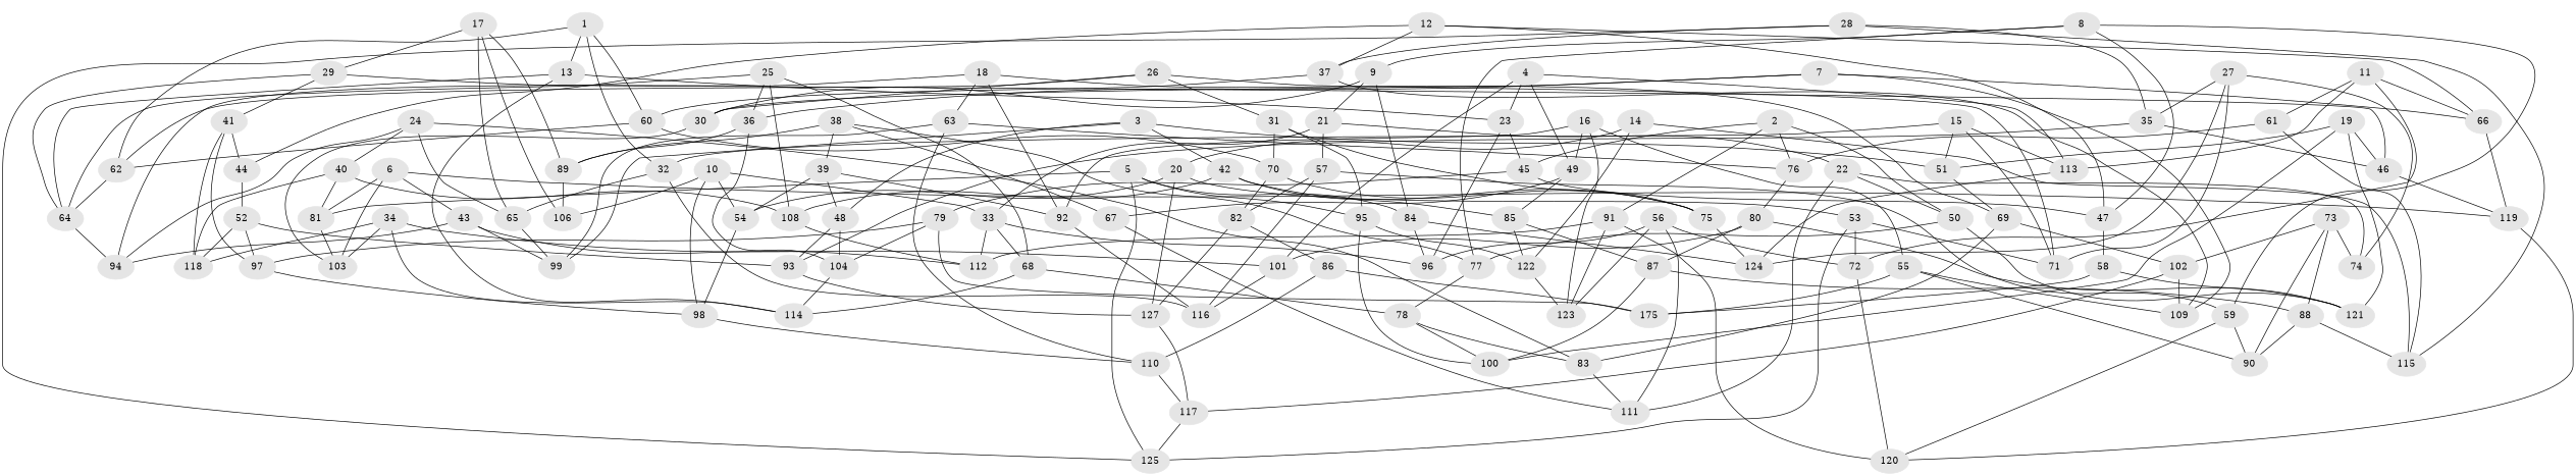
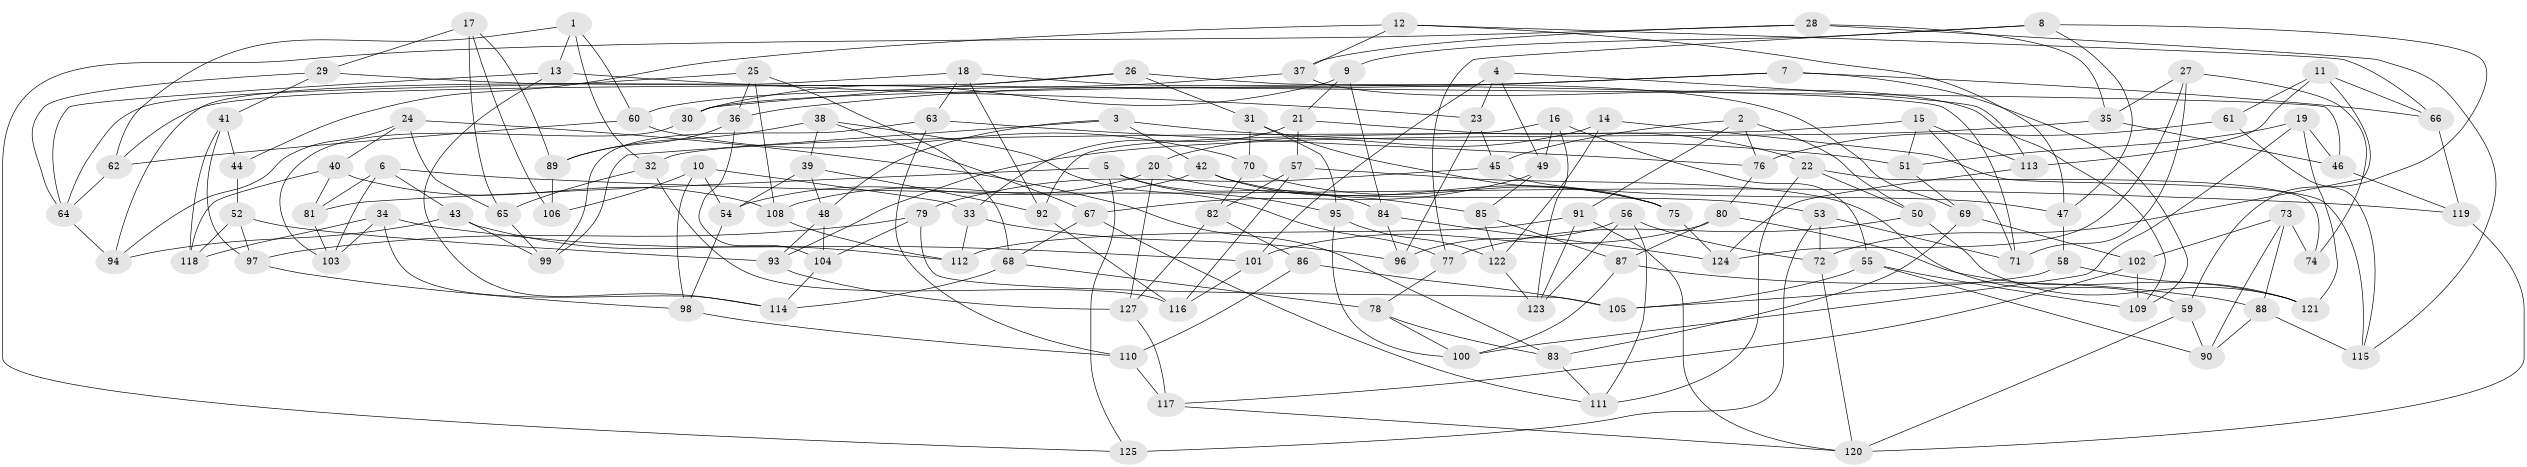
  graph {
    node [color=gray90 style=filled]
    1
    13
    32
    60
    62
    23
    114
    64
    65
    116
    70
    2
    45
    50
    76
    91
    47
    79
    77
    121
    80
    123
    112
    120
    3
    42
    48
    51
    99
    108
    75
    85
    93
    104
    69
    4
    49
    101
    113
    96
    67
    124
    5
    81
    84
    95
    125
    103
    122
    100
    6
    43
    119
    94
    7
    30
    36
    66
    109
    89
    8
    9
    59
    21
    58
    90
    78
    33
    22
    57
    10
    54
    98
    106
    110
    11
    61
    72
    115
    12
    37
    44
    52
    14
    20
    53
    n87 [label=127]
    15
    71
    16
    55
    92
-   105 [label=175]
+   105
    17
    29
    46
    41
    18
    63
    83
    102
    19
    117
    74
    111
    82
    24
    40
    118
    25
    68
    26
    31
    27
    35
    28
    97
    34
    38
    39
    87
    56
    86
    73
    88
    1 -- 13
    1 -- 32
    1 -- 60
    1 -- 62
    13 -- 23
    13 -- 114
    13 -- 64
    32 -- 65
    32 -- 116
    60 -- 62
    60 -- 70
    62 -- 64
    23 -- 45
    23 -- 96
    64 -- 94
    65 -- 99
    70 -- 75
    70 -- 82
    2 -- 45
    2 -- 50
    2 -- 76
    2 -- 91
    45 -- 47
    45 -- 79
    50 -- 77
    50 -- 121
    76 -- 80
    91 -- 123
    91 -- 112
    91 -- 120
    47 -- 58
    79 -- 104
    79 -- 105
    79 -- 97
    77 -- 78
    80 -- 121
    80 -- 101
    80 -- 87
    3 -- 42
    3 -- 48
    3 -- 51
    3 -- 99
    42 -- 108
    42 -- 75
    42 -- 85
    48 -- 93
    48 -- 104
    51 -- 69
    108 -- 112
    75 -- 124
    85 -- 122
    85 -- 87
    93 -- n87
    104 -- 114
    69 -- 83
    69 -- 102
    4 -- 23
    4 -- 49
    4 -- 101
    4 -- 113
    49 -- 85
    49 -- 67
    101 -- 116
    113 -- 124
    67 -- 111
-   33 -- 68
+   67 -- 68
    5 -- 81
    5 -- 84
    5 -- 95
    5 -- 125
    81 -- 103
    84 -- 96
    84 -- 124
    95 -- 122
    95 -- 100
    122 -- 123
    6 -- 81
    6 -- 103
    6 -- 43
    6 -- 119
    43 -- 112
    43 -- 99
    43 -- 94
    119 -- 120
    7 -- 30
    7 -- 36
    7 -- 66
    7 -- 109
    30 -- 103
    36 -- 104
    36 -- 89
    66 -- 119
    89 -- 106
    8 -- 47
    8 -- 77
    8 -- 9
    8 -- 59
    9 -- 84
    9 -- 30
    9 -- 21
    59 -- 120
    59 -- 90
    21 -- 33
    21 -- 22
    21 -- 57
    58 -- 121
    58 -- 105
    78 -- 100
    78 -- 83
    33 -- 112
    33 -- 96
    22 -- 50
    22 -- 74
    22 -- 111
    57 -- 116
    57 -- 59
    57 -- 82
    10 -- 33
    10 -- 54
    10 -- 98
    10 -- 106
    54 -- 98
    98 -- 110
    110 -- 117
    11 -- 113
    11 -- 66
    11 -- 61
    11 -- 72
    61 -- 76
    61 -- 115
    72 -- 120
    12 -- 47
    12 -- 66
    12 -- 37
    12 -- 44
    37 -- 60
    37 -- 109
    44 -- 52
    52 -- 93
    52 -- 118
    52 -- 97
    14 -- 122
    14 -- 115
    14 -- 20
    20 -- 54
    20 -- 53
    20 -- n87
    53 -- 125
    53 -- 72
    53 -- 71
    n87 -- 117
    15 -- 32
    15 -- 51
    15 -- 113
    15 -- 71
    16 -- 123
    16 -- 49
    16 -- 55
    16 -- 92
    55 -- 109
    55 -- 90
    55 -- 105
    92 -- 116
    17 -- 65
    17 -- 89
    17 -- 106
    17 -- 29
    29 -- 64
    29 -- 46
    29 -- 41
    46 -- 119
    41 -- 44
    41 -- 118
    41 -- 97
    18 -- 69
    18 -- 94
    18 -- 92
    18 -- 63
    63 -- 76
    63 -- 99
    63 -- 110
    83 -- 111
    102 -- 109
    102 -- 117
    19 -- 121
    19 -- 51
    19 -- 100
    19 -- 46
-   117 -- 125
+   117 -- 120
    82 -- n87
    82 -- 86
    24 -- 65
    24 -- 94
    24 -- 83
    24 -- 40
    40 -- 108
    40 -- 81
    40 -- 118
    25 -- 64
    25 -- 108
    25 -- 36
    25 -- 68
    68 -- 114
    68 -- 78
    26 -- 62
    26 -- 30
    26 -- 71
    26 -- 31
    31 -- 70
    31 -- 75
    31 -- 95
    27 -- 124
    27 -- 71
    27 -- 74
    27 -- 35
    35 -- 93
    35 -- 46
    28 -- 125
    28 -- 115
    28 -- 37
    28 -- 35
    97 -- 98
    34 -- 114
    34 -- 101
    34 -- 103
    34 -- 118
    38 -- 77
    38 -- 67
    38 -- 89
    38 -- 39
    39 -- 48
    39 -- 54
    39 -- 92
    87 -- 100
    87 -- 88
    56 -- 123
    56 -- 96
    56 -- 72
    56 -- 111
    86 -- 110
    86 -- 105
    73 -- 90
    73 -- 102
    73 -- 74
    73 -- 88
    88 -- 90
    88 -- 115
  }
